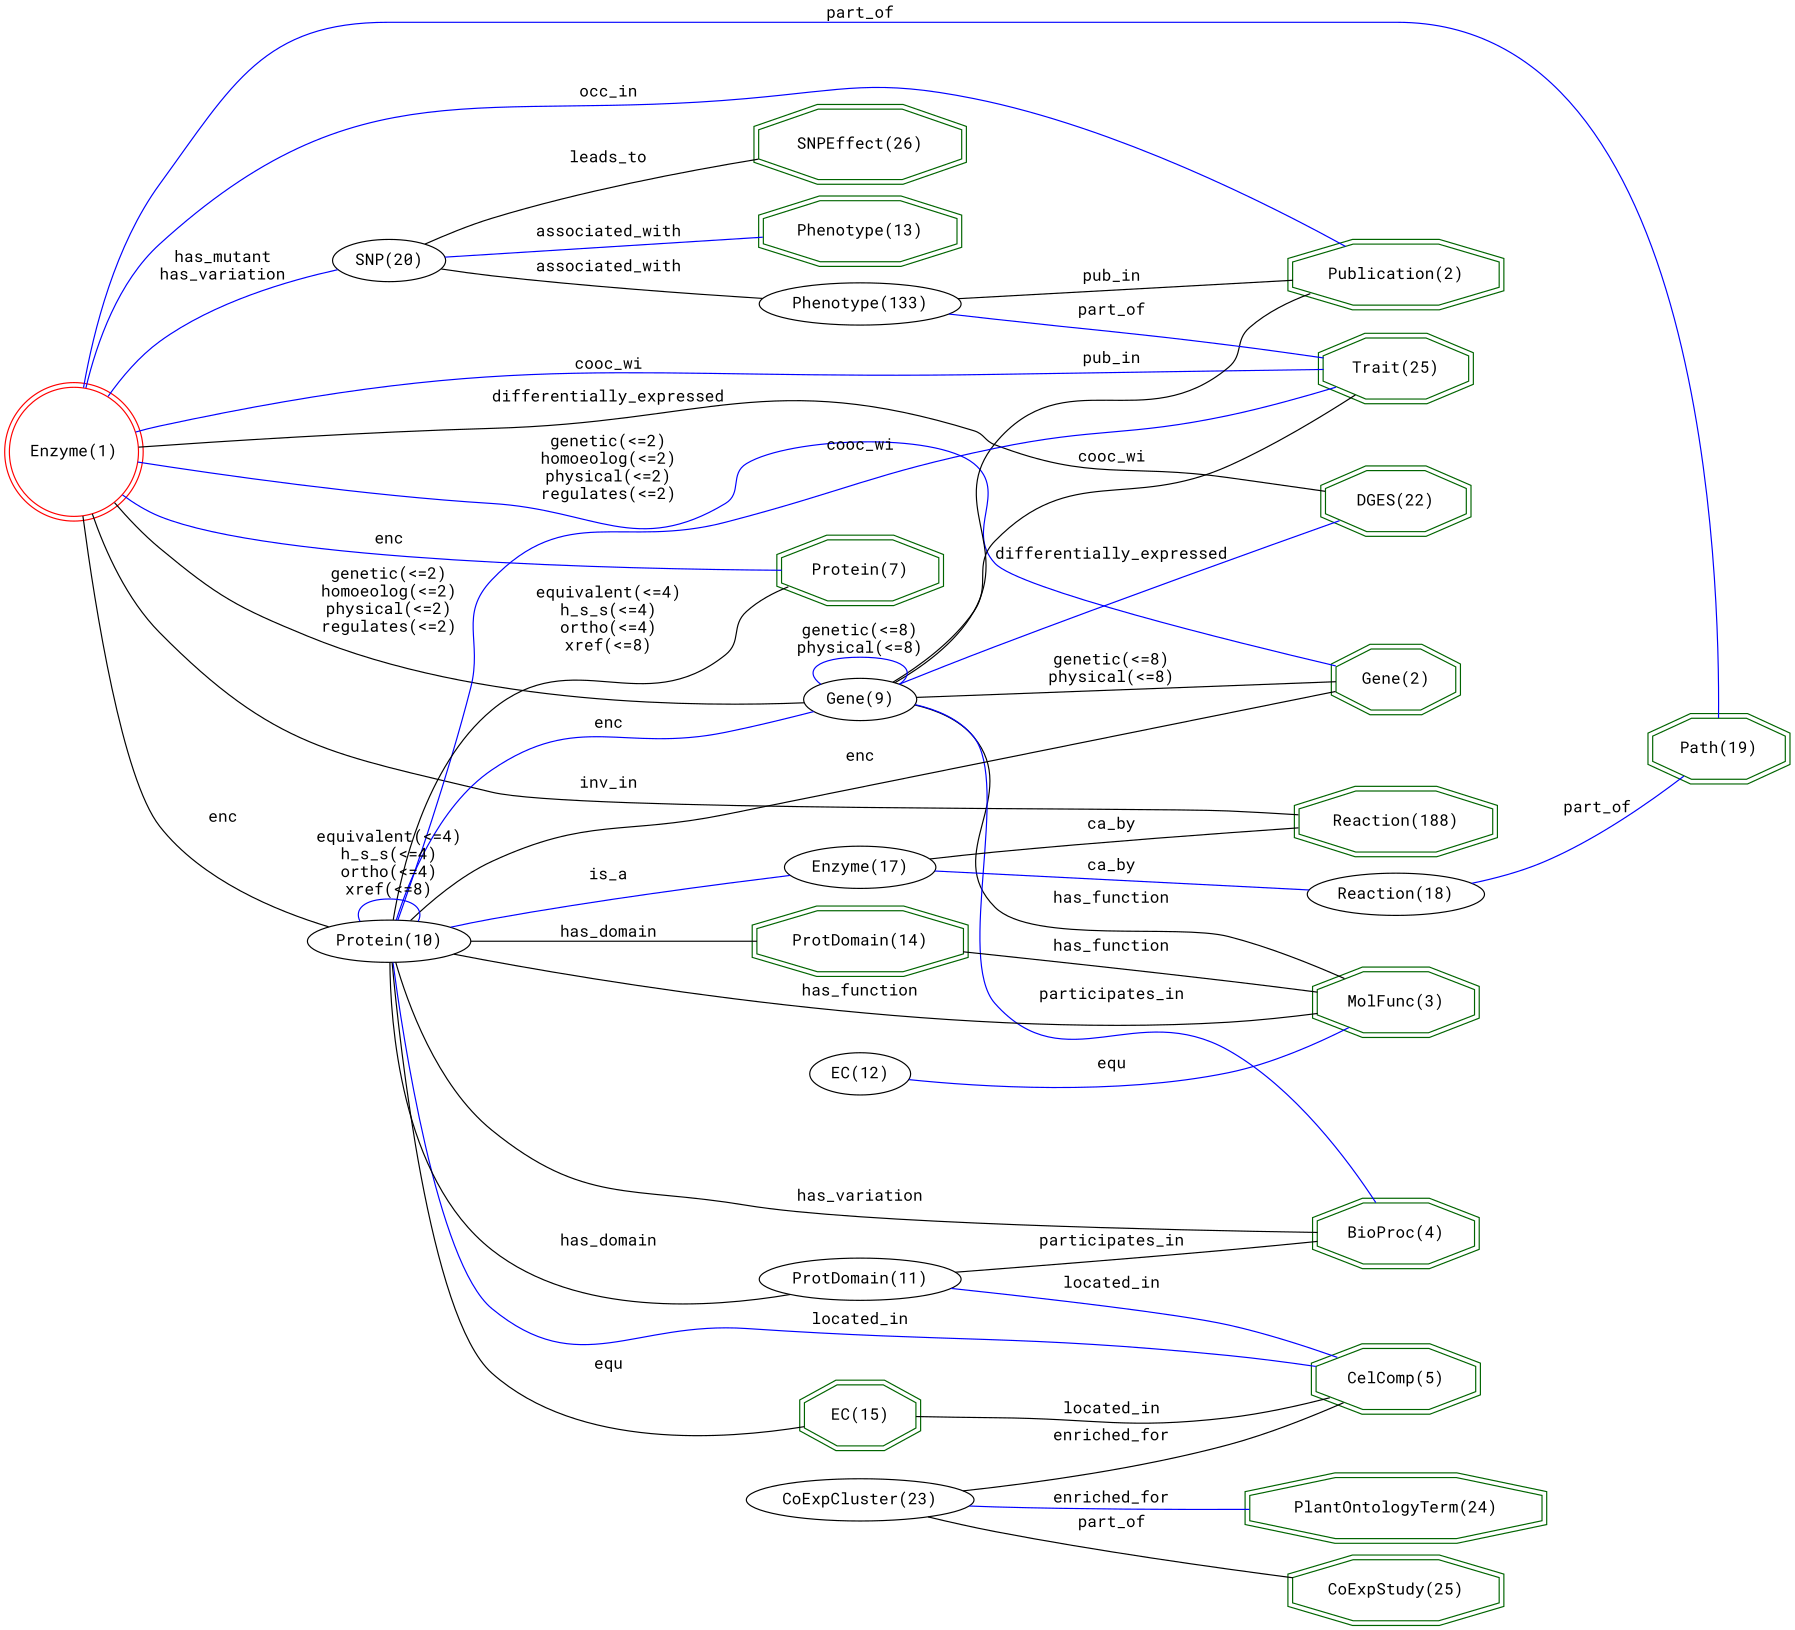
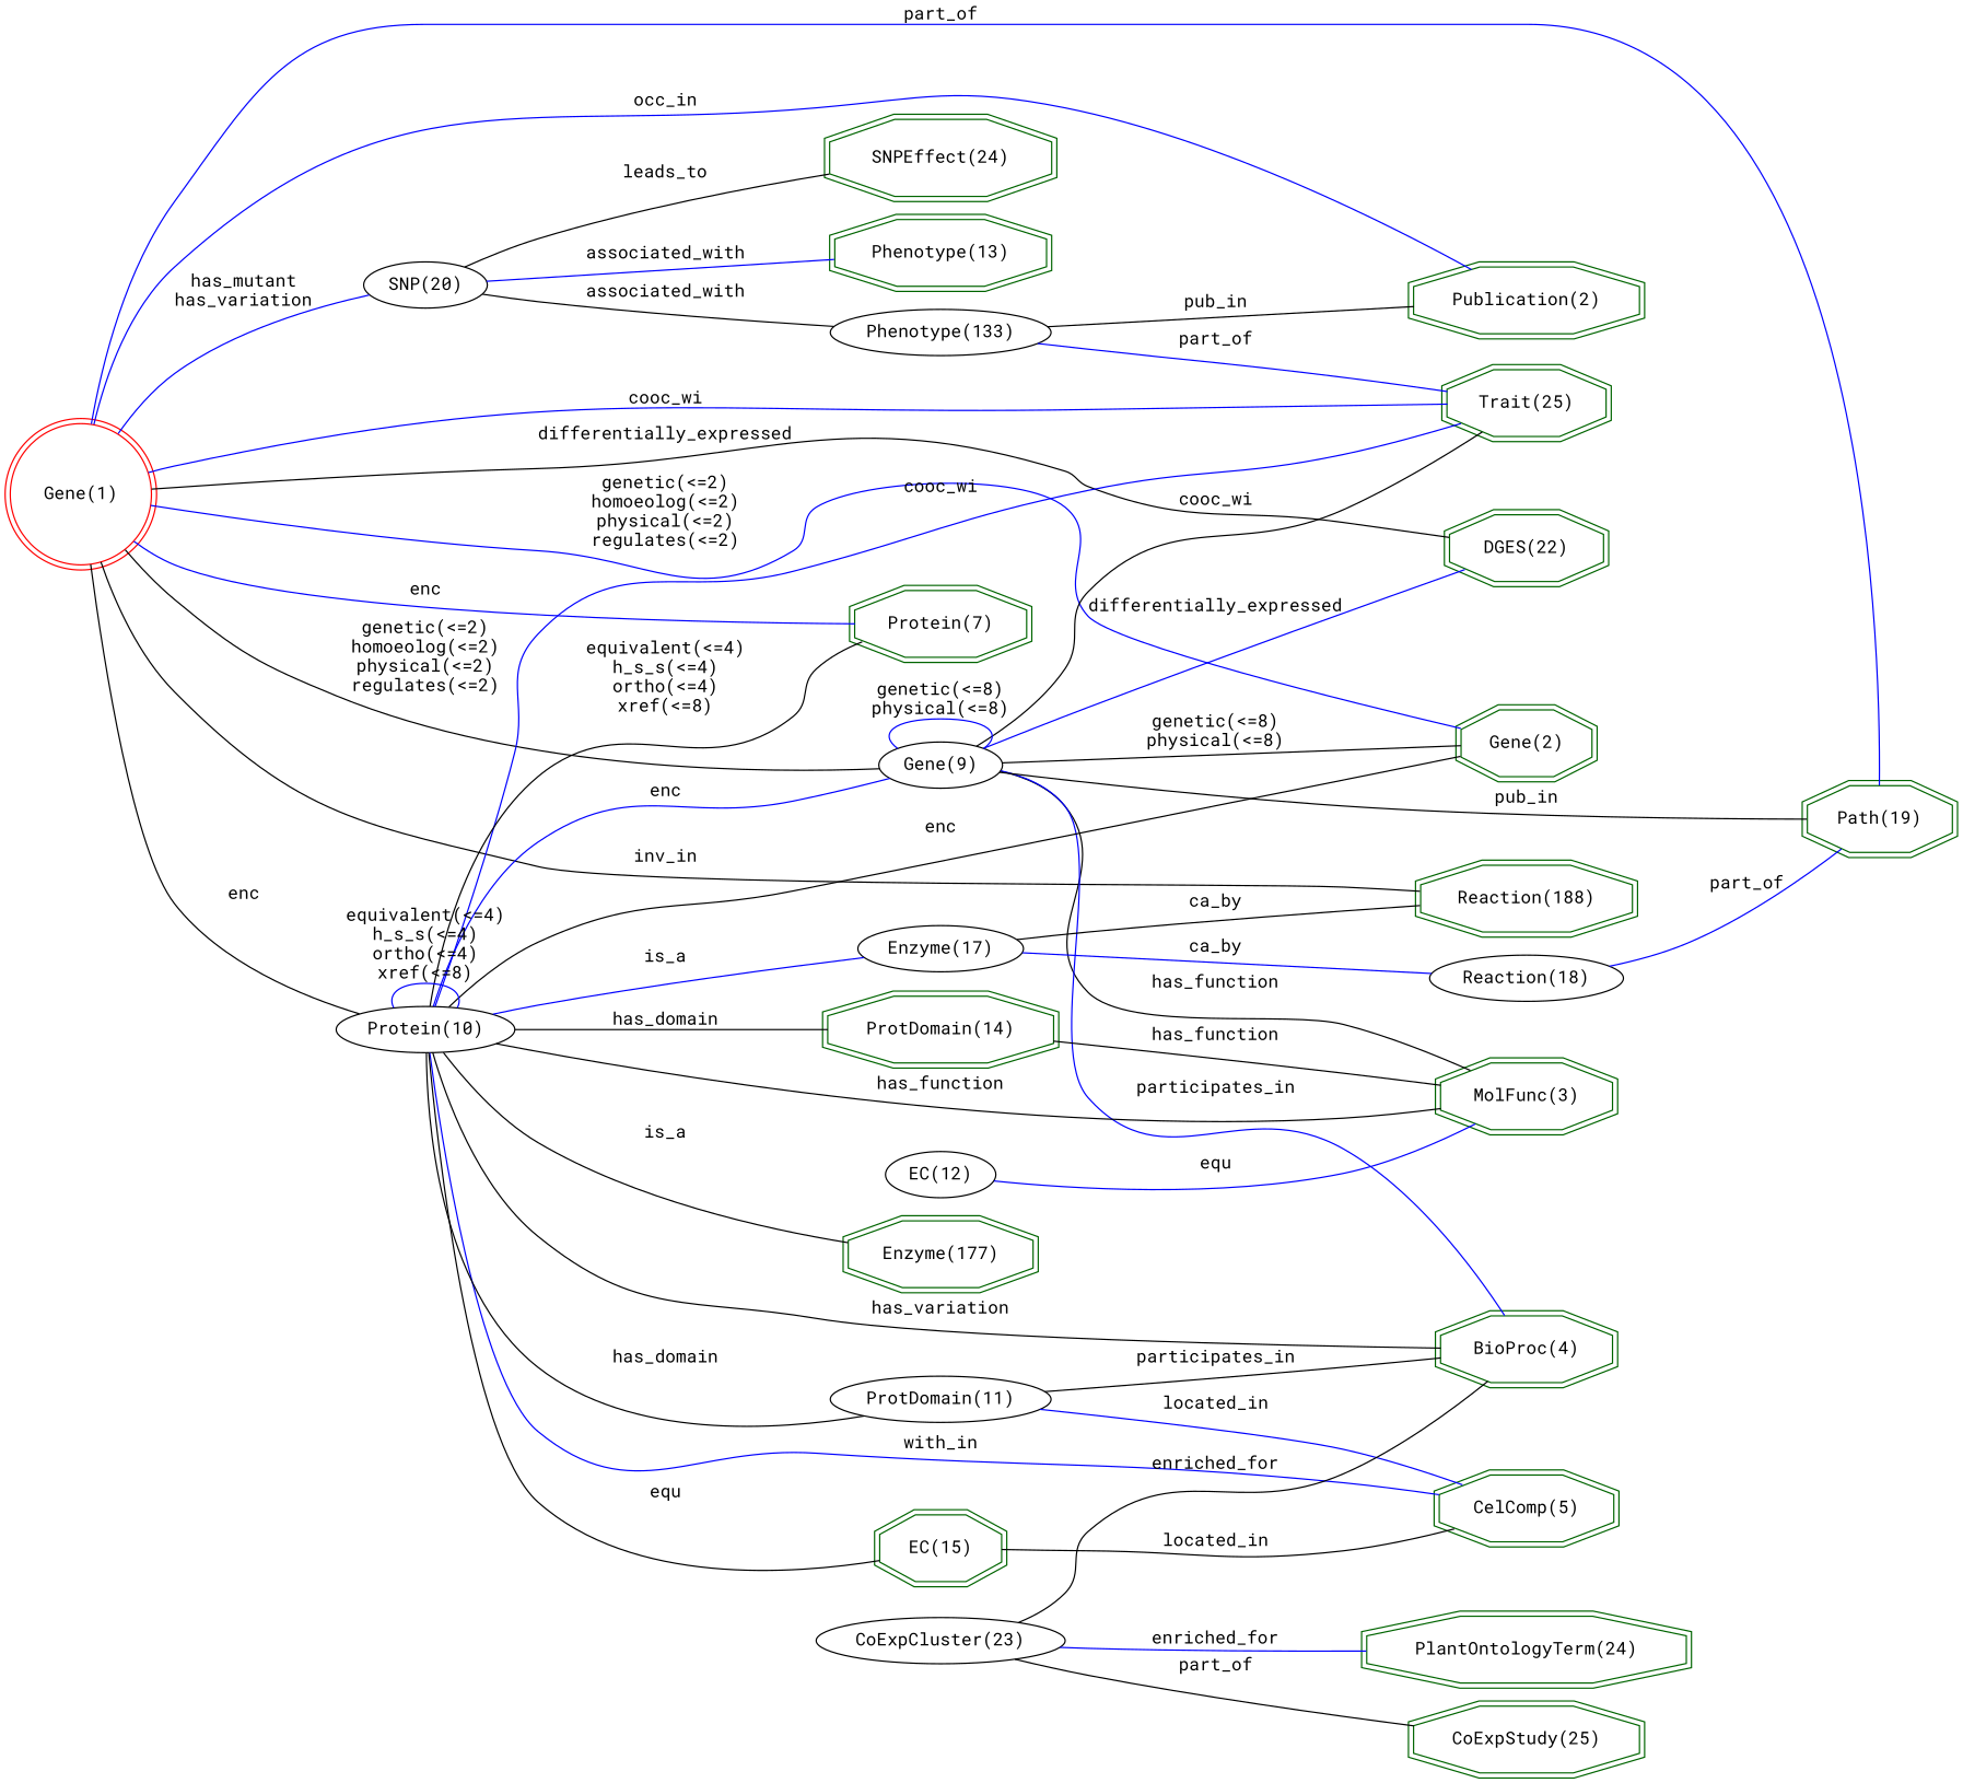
  digraph {
    fontname="Roboto Mono"
    rankdir=LR
    node [color=darkgreen fontname="Roboto Mono" shape=doubleoctagon]
    edge [arrowhead=none color=black fontname="Roboto Mono"]
    "Reaction(188)" [height=0.61111 width=1.948]
    "Publication(2)" [height=0.61111 width=1.948]
    n3 [height=0.61111 label="Trait(25)" width=1.3813]
    "DGES(22)" [height=0.61111 width=1.5572]
    n5 [height=0.61111 label="Gene(2)" width=1.3031]
    "MolFunc(3)" [height=0.61111 width=1.7331]
    "Phenotype(13)" [height=0.61111 width=1.9871]
-   "SNPEffect(26)" [height=0.61111 width=2.0066]
+   "SNPEffect(26)" [height=0.61111 width=2.0066 label="SNPEffect(24)"]
    "CelComp(5)" [height=0.61111 width=1.7721]
    "BioProc(4)" [height=0.61111 width=1.6158]
-   "Gene(1)" [color=red height=1.2124 shape=doublecircle width=1.2124 label="Enzyme(1)"]
+   "Gene(1)" [color=red height=1.2124 shape=doublecircle width=1.2124]
    "Protein(7)" [height=0.61111 width=1.4986]
    "Path(19)" [height=0.61111 width=1.3422]
    "Gene(9)" [height=0.5 width=1.1013 color="" shape=""]
    "SNP(20)" [height=0.5 width=1.1555 color="" shape=""]
    "Protein(10)" [height=0.5 width=1.4082 color="" shape=""]
    "Phenotype(133)" [height=0.5 width=1.8596 color="" shape=""]
    "EC(15)" [height=0.61111 width=1.2054]
    "ProtDomain(14)" [height=0.61111 width=2.1825]
+   "Enzyme(177)" [height=0.61111 width=1.8894]
    "ProtDomain(11)" [height=0.5 width=1.9137 color="" shape=""]
    "Enzyme(17)" [height=0.5 width=1.5165 color="" shape=""]
    "CoExpCluster(23)" [height=0.5 width=2.0943 color="" shape=""]
    "PlantOntologyTerm(24)" [height=0.61111 width=2.9837]
    "CoExpStudy(25)" [height=0.61111 width=2.2216]
    "EC(12)" [height=0.5 width=1.011 color="" shape=""]
    "Reaction(18)" [height=0.5 width=1.5707 color="" shape=""]
    "Gene(1)" -> "Reaction(188)" [label=inv_in]
    "Gene(1)" -> "Publication(2)" [color=blue label=occ_in]
    "Gene(1)" -> n3 [color=blue label=cooc_wi]
    "Gene(1)" -> "DGES(22)" [label=differentially_expressed]
    "Gene(1)" -> n5 [color=blue label="genetic(<=2)\nhomoeolog(<=2)\nphysical(<=2)\nregulates(<=2)"]
    "Gene(1)" -> "Protein(7)" [color=blue label=enc]
    "Gene(1)" -> "Path(19)" [color=blue label=part_of]
    "Gene(1)" -> "Gene(9)" [label="genetic(<=2)\nhomoeolog(<=2)\nphysical(<=2)\nregulates(<=2)"]
    "Gene(1)" -> "SNP(20)" [color=blue label="has_mutant\nhas_variation"]
    "Gene(1)" -> "Protein(10)" [label=enc]
-   "Gene(9)" -> "Publication(2)" [label=pub_in]
+   "Gene(9)" -> "Path(19)" [label=pub_in]
    "Gene(9)" -> n3 [label=cooc_wi]
    "Gene(9)" -> "DGES(22)" [color=blue label=differentially_expressed]
    "Gene(9)" -> n5 [label="genetic(<=8)\nphysical(<=8)"]
    "Gene(9)" -> "MolFunc(3)" [label=has_function]
    "Gene(9)" -> "BioProc(4)" [color=blue label=participates_in]
    "Gene(9)" -> "Gene(9)" [color=blue label="genetic(<=8)\nphysical(<=8)"]
    "SNP(20)" -> "Phenotype(13)" [color=blue label=associated_with]
    "SNP(20)" -> "SNPEffect(26)" [label=leads_to]
    "SNP(20)" -> "Phenotype(133)" [label=associated_with]
    "Protein(10)" -> n3 [color=blue label=cooc_wi]
    "Protein(10)" -> n5 [label=enc]
    "Protein(10)" -> "MolFunc(3)" [label=has_function]
-   "Protein(10)" -> "CelComp(5)" [color=blue label=located_in]
+   "Protein(10)" -> "CelComp(5)" [color=blue label=with_in]
    "Protein(10)" -> "BioProc(4)" [label=has_variation]
    "Protein(10)" -> "Protein(7)" [label="equivalent(<=4)\nh_s_s(<=4)\northo(<=4)\nxref(<=8)"]
    "Protein(10)" -> "Gene(9)" [color=blue label=enc]
    "Protein(10)" -> "Protein(10)" [color=blue label="equivalent(<=4)\nh_s_s(<=4)\northo(<=4)\nxref(<=8)"]
    "Protein(10)" -> "EC(15)" [label=equ]
    "Protein(10)" -> "ProtDomain(14)" [label=has_domain]
+   "Protein(10)" -> "Enzyme(177)" [label=is_a]
    "Protein(10)" -> "ProtDomain(11)" [label=has_domain]
    "Protein(10)" -> "Enzyme(17)" [color=blue label=is_a]
    "Phenotype(133)" -> "Publication(2)" [label=pub_in]
    "Phenotype(133)" -> n3 [color=blue label=part_of]
    "EC(15)" -> "CelComp(5)" [label=located_in]
    "ProtDomain(14)" -> "MolFunc(3)" [label=has_function]
    "ProtDomain(11)" -> "CelComp(5)" [color=blue label=located_in]
    "ProtDomain(11)" -> "BioProc(4)" [label=participates_in]
    "Enzyme(17)" -> "Reaction(188)" [label=ca_by]
    "Enzyme(17)" -> "Reaction(18)" [color=blue label=ca_by]
-   "CoExpCluster(23)" -> "CelComp(5)" [label=enriched_for]
+   "CoExpCluster(23)" -> "BioProc(4)" [label=enriched_for]
    "CoExpCluster(23)" -> "PlantOntologyTerm(24)" [color=blue label=enriched_for]
    "CoExpCluster(23)" -> "CoExpStudy(25)" [label=part_of]
    "EC(12)" -> "MolFunc(3)" [color=blue label=equ]
    "Reaction(18)" -> "Path(19)" [color=blue label=part_of]
  }
